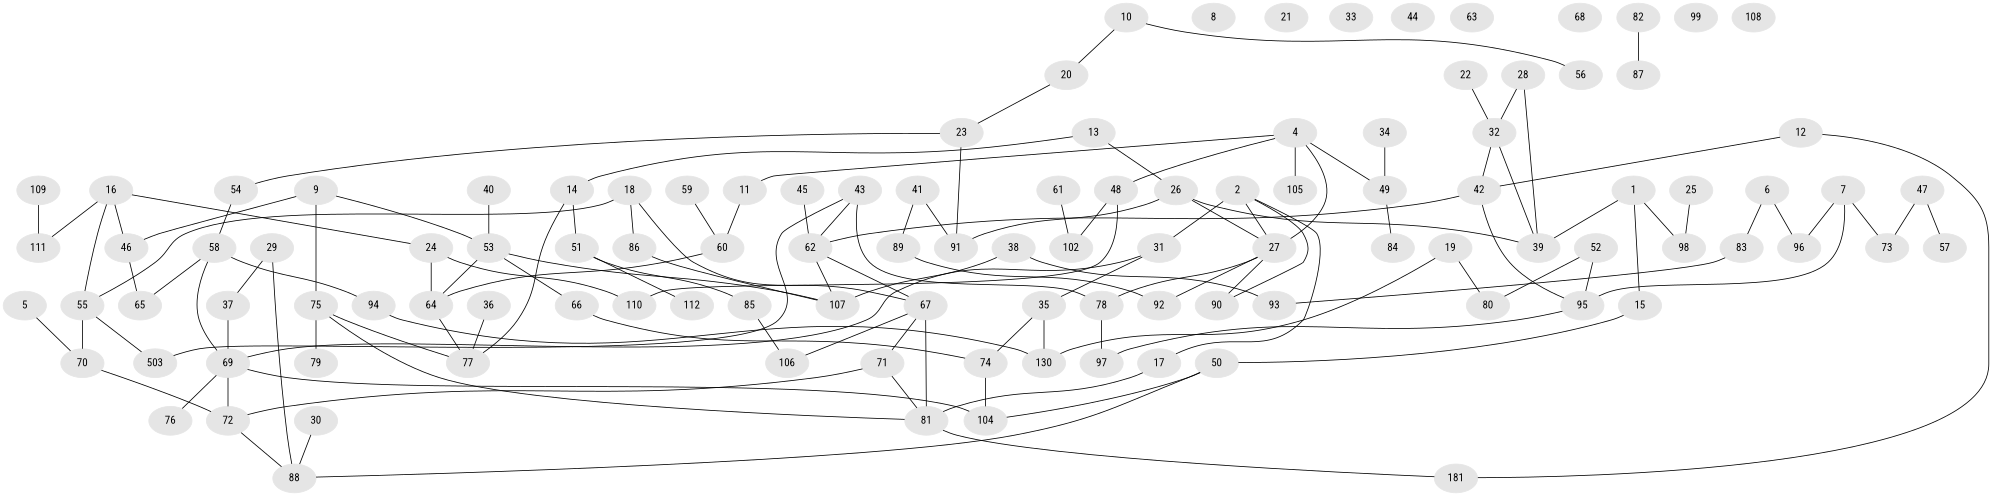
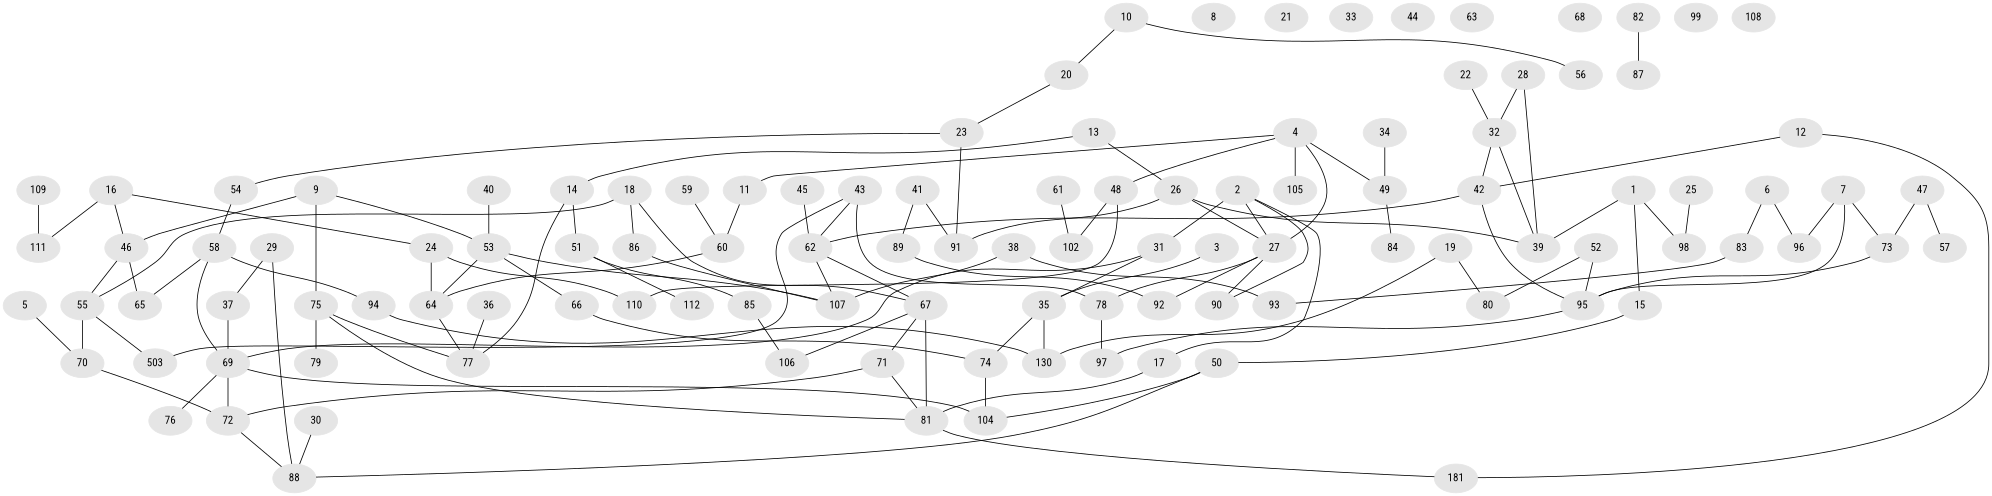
  graph {
    fontname="Roboto Condensed"
    node [color=gray90 fontname="Roboto Condensed" style=filled]
    edge [fontname="Roboto Condensed"]
    1
    15
    39
    98
    50
    2
    17
    27
    31
    90
    81
    78
    92
    35
    69
+   3
    n17 [label=130]
    74
    4
    11
    48
    49
    105
    60
    110
    102
    84
    5
    70
    72
    6
    83
    96
    93
    7
    73
    95
    97
    8
    9
    46
    53
    75
    65
    64
    107
    66
    77
    79
    10
    20
    56
    23
    12
    42
    n56 [label=181]
    62
    13
    14
    26
    51
    91
    85
    112
    88
    104
    16
    24
    55
    111
    n71 [label=503]
    18
    67
    86
    71
    106
    19
    80
    54
    21
    22
    32
    58
    25
    28
    29
    37
    30
    76
    33
    34
    36
    38
    40
    41
    89
    43
    44
    45
    47
    57
    52
    94
    59
    61
    63
    68
    82
    87
    99
    108
    109
    1 -- 15
    1 -- 39
    1 -- 98
    15 -- 50
    50 -- 88
    50 -- 104
    2 -- 17
    2 -- 27
    2 -- 31
    2 -- 90
    17 -- 81
    27 -- 90
    27 -- 78
    27 -- 92
    31 -- 35
    31 -- 69
    81 -- n56
    78 -- 97
    35 -- n17
    35 -- 74
    69 -- 72
    69 -- 104
    69 -- 76
+   3 -- 35
    74 -- 104
    4 -- 27
    4 -- 11
    4 -- 48
    4 -- 49
    4 -- 105
    11 -- 60
    48 -- 110
    48 -- 102
    49 -- 84
    60 -- 64
    5 -- 70
    70 -- 72
    72 -- 88
    6 -- 83
    6 -- 96
    83 -- 93
    7 -- 96
    7 -- 73
    7 -- 95
+   73 -- 95
    95 -- 97
    9 -- 46
    9 -- 53
    9 -- 75
    46 -- 65
    53 -- 64
    53 -- 107
    53 -- 66
    75 -- 81
    75 -- 77
    75 -- 79
    64 -- 77
    66 -- 74
    10 -- 20
    10 -- 56
    20 -- 23
    23 -- 91
    23 -- 54
    12 -- 42
    12 -- n56
    42 -- 95
    42 -- 62
    62 -- 107
    62 -- 67
    13 -- 14
    13 -- 26
    14 -- 77
    14 -- 51
    26 -- 39
    26 -- 27
    26 -- 91
    51 -- 85
    51 -- 112
    85 -- 106
    16 -- 46
    16 -- 24
-   16 -- 55
+   46 -- 55
    16 -- 111
    24 -- 110
    24 -- 64
    55 -- 70
    55 -- n71
    18 -- 55
    18 -- 67
    18 -- 86
    67 -- 81
    67 -- 71
    67 -- 106
    86 -- 107
    71 -- 81
    71 -- 72
    19 -- n17
    19 -- 80
    54 -- 58
    22 -- 32
    32 -- 39
    32 -- 42
    58 -- 69
    58 -- 65
    58 -- 94
    25 -- 98
    28 -- 39
    28 -- 32
    29 -- 88
    29 -- 37
    37 -- 69
    30 -- 88
    34 -- 49
    36 -- 77
    38 -- 93
    38 -- 107
    40 -- 53
    41 -- 91
    41 -- 89
    89 -- 92
    43 -- 78
    43 -- 62
    43 -- n71
    45 -- 62
    47 -- 73
    47 -- 57
    52 -- 95
    52 -- 80
    94 -- n17
    59 -- 60
    61 -- 102
    82 -- 87
    109 -- 111
  }
